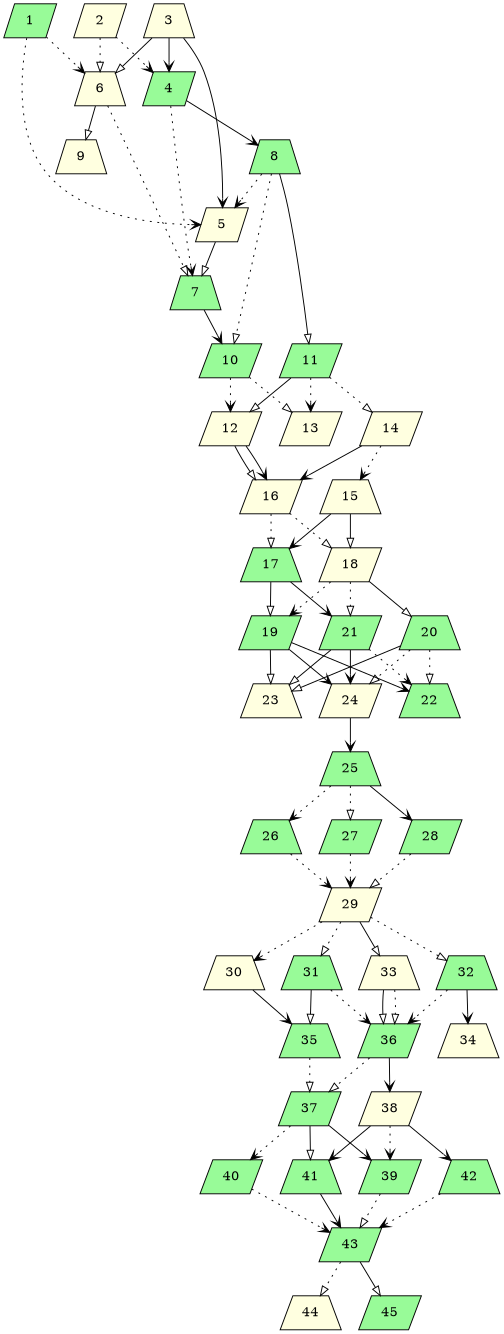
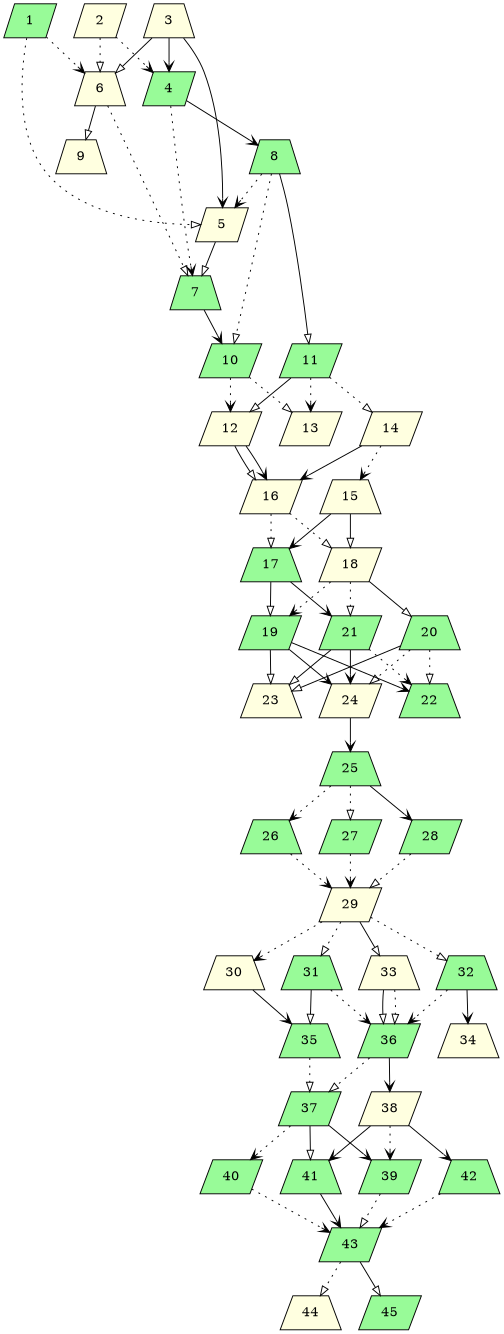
  digraph {
    node [alpha=0.12 fillcolor=palegreen shape=parallelogram style=filled]
    edge [arrowhead=vee style=dotted]
    1 [alpha=0.17 expect_size=46315520]
    5 [alpha=0.07 expect_size=18327552 fillcolor=lightyellow]
    6 [alpha=0.19 expect_size=8641536 fillcolor=lightyellow shape=trapezium]
    7 [alpha=0.13 expect_size=17514496 shape=trapezium]
    9 [alpha=0.17 expect_size=48757760 fillcolor=lightyellow shape=trapezium]
    10 [alpha=0.19 expect_size=21197824]
    2 [alpha=0.16 expect_size=50480128 fillcolor=lightyellow]
    4 [alpha=0.16 expect_size=45180928]
    8 [alpha=0.06 expect_size=47742976 shape=trapezium]
    11 [alpha=0.09 expect_size=21009408]
    3 [alpha=0.01 expect_size=41877504 fillcolor=lightyellow shape=trapezium]
    12 [alpha=0.19 expect_size=14396416 fillcolor=lightyellow]
    13 [alpha=0.02 expect_size=51135488 fillcolor=lightyellow]
    14 [alpha=0.06 expect_size=6490112 fillcolor=lightyellow]
    16 [alpha=0.09 expect_size=11806720 fillcolor=lightyellow]
    15 [alpha=0.04 expect_size=43643904 fillcolor=lightyellow shape=trapezium]
    17 [alpha=0.17 expect_size=9440256 shape=trapezium]
    18 [alpha=0.06 expect_size=41001984 fillcolor=lightyellow]
    19 [alpha=0.13 expect_size=7490560]
    21 [alpha=0.00 expect_size=45507584]
    20 [alpha=0.18 expect_size=47291392 shape=trapezium]
    22 [alpha=0.02 expect_size=18467840 shape=trapezium]
    23 [alpha=0.19 expect_size=15109120 fillcolor=lightyellow shape=trapezium]
    24 [alpha=0.13 expect_size=20311040 fillcolor=lightyellow]
    25 [expect_size=34468864 shape=trapezium]
    26 [alpha=0.14 expect_size=44137472 shape=trapezium]
    27 [alpha=0.20 expect_size=18228224]
    28 [alpha=0.04 expect_size=12089344]
    29 [alpha=0.07 expect_size=25725952 fillcolor=lightyellow]
    30 [alpha=0.16 expect_size=8436736 fillcolor=lightyellow shape=trapezium]
    31 [expect_size=50154496 shape=trapezium]
    32 [expect_size=50395136 shape=trapezium]
    33 [expect_size=7209984 fillcolor=lightyellow shape=trapezium]
    35 [alpha=0.08 expect_size=34777088 shape=trapezium]
    36 [alpha=0.07 expect_size=16996352]
    34 [expect_size=51605504 fillcolor=lightyellow shape=trapezium]
    37 [alpha=0.08 expect_size=48846848]
    38 [alpha=0.04 expect_size=48230400 fillcolor=lightyellow]
    39 [alpha=0.01 expect_size=10462208]
    40 [alpha=0.16 expect_size=26243072]
    41 [alpha=0.08 expect_size=17155072 shape=trapezium]
    42 [alpha=0.05 expect_size=46152704 shape=trapezium]
    43 [alpha=0.07 expect_size=28017664]
    44 [alpha=0.15 expect_size=8642560 fillcolor=lightyellow shape=trapezium]
    45 [alpha=0.15 expect_size=36461568]
-   1 -> 5
+   1 -> 5 [arrowhead=onormal]
    1 -> 6
    5 -> 7 [arrowhead=onormal style=solid]
    6 -> 7 [arrowhead=onormal]
    6 -> 9 [arrowhead=onormal style=solid]
    7 -> 10 [style=solid]
    10 -> 12
    10 -> 13 [arrowhead=onormal]
    2 -> 6 [arrowhead=onormal]
    2 -> 4
    4 -> 7
    4 -> 8 [style=solid]
    8 -> 5
    8 -> 10 [arrowhead=onormal]
    8 -> 11 [arrowhead=onormal style=solid]
    11 -> 12 [arrowhead=onormal style=solid]
    11 -> 13
    11 -> 14 [arrowhead=onormal]
    3 -> 5 [style=solid]
    3 -> 6 [arrowhead=onormal style=solid]
    3 -> 4 [style=solid]
    12 -> 16 [arrowhead=onormal style=solid]
    12 -> 16 [style=solid]
    14 -> 16 [style=solid]
    14 -> 15
    16 -> 17 [arrowhead=onormal]
    16 -> 18 [arrowhead=onormal]
    15 -> 17 [style=solid]
    15 -> 18 [arrowhead=onormal style=solid]
    17 -> 19 [arrowhead=onormal style=solid]
    17 -> 21 [style=solid]
    18 -> 19
    18 -> 21 [arrowhead=onormal]
    18 -> 20 [arrowhead=onormal style=solid]
    19 -> 22 [style=solid]
    19 -> 23 [arrowhead=onormal style=solid]
    19 -> 24 [style=solid]
    21 -> 22
    21 -> 23 [arrowhead=onormal style=solid]
    21 -> 24 [style=solid]
    20 -> 22 [arrowhead=onormal]
    20 -> 23 [arrowhead=onormal style=solid]
    20 -> 24 [arrowhead=onormal]
    24 -> 25 [style=solid]
    25 -> 26
    25 -> 27 [arrowhead=onormal]
    25 -> 28 [style=solid]
    26 -> 29
    27 -> 29
    28 -> 29 [arrowhead=onormal]
    29 -> 30
    29 -> 31 [arrowhead=onormal]
    29 -> 32 [arrowhead=onormal]
    29 -> 33 [arrowhead=onormal style=solid]
    30 -> 35 [style=solid]
    31 -> 35 [arrowhead=onormal style=solid]
    31 -> 36
    32 -> 36
    32 -> 34 [style=solid]
    33 -> 36 [arrowhead=onormal style=solid]
    33 -> 36 [arrowhead=onormal]
    35 -> 37 [arrowhead=onormal]
    36 -> 37 [arrowhead=onormal]
    36 -> 38 [style=solid]
    37 -> 39 [style=solid]
    37 -> 40
    37 -> 41 [arrowhead=onormal style=solid]
    38 -> 39
    38 -> 41 [style=solid]
    38 -> 42 [style=solid]
    39 -> 43 [arrowhead=onormal]
    40 -> 43
    41 -> 43 [style=solid]
    42 -> 43
    43 -> 44 [arrowhead=onormal]
    43 -> 45 [arrowhead=onormal style=solid]
  }
